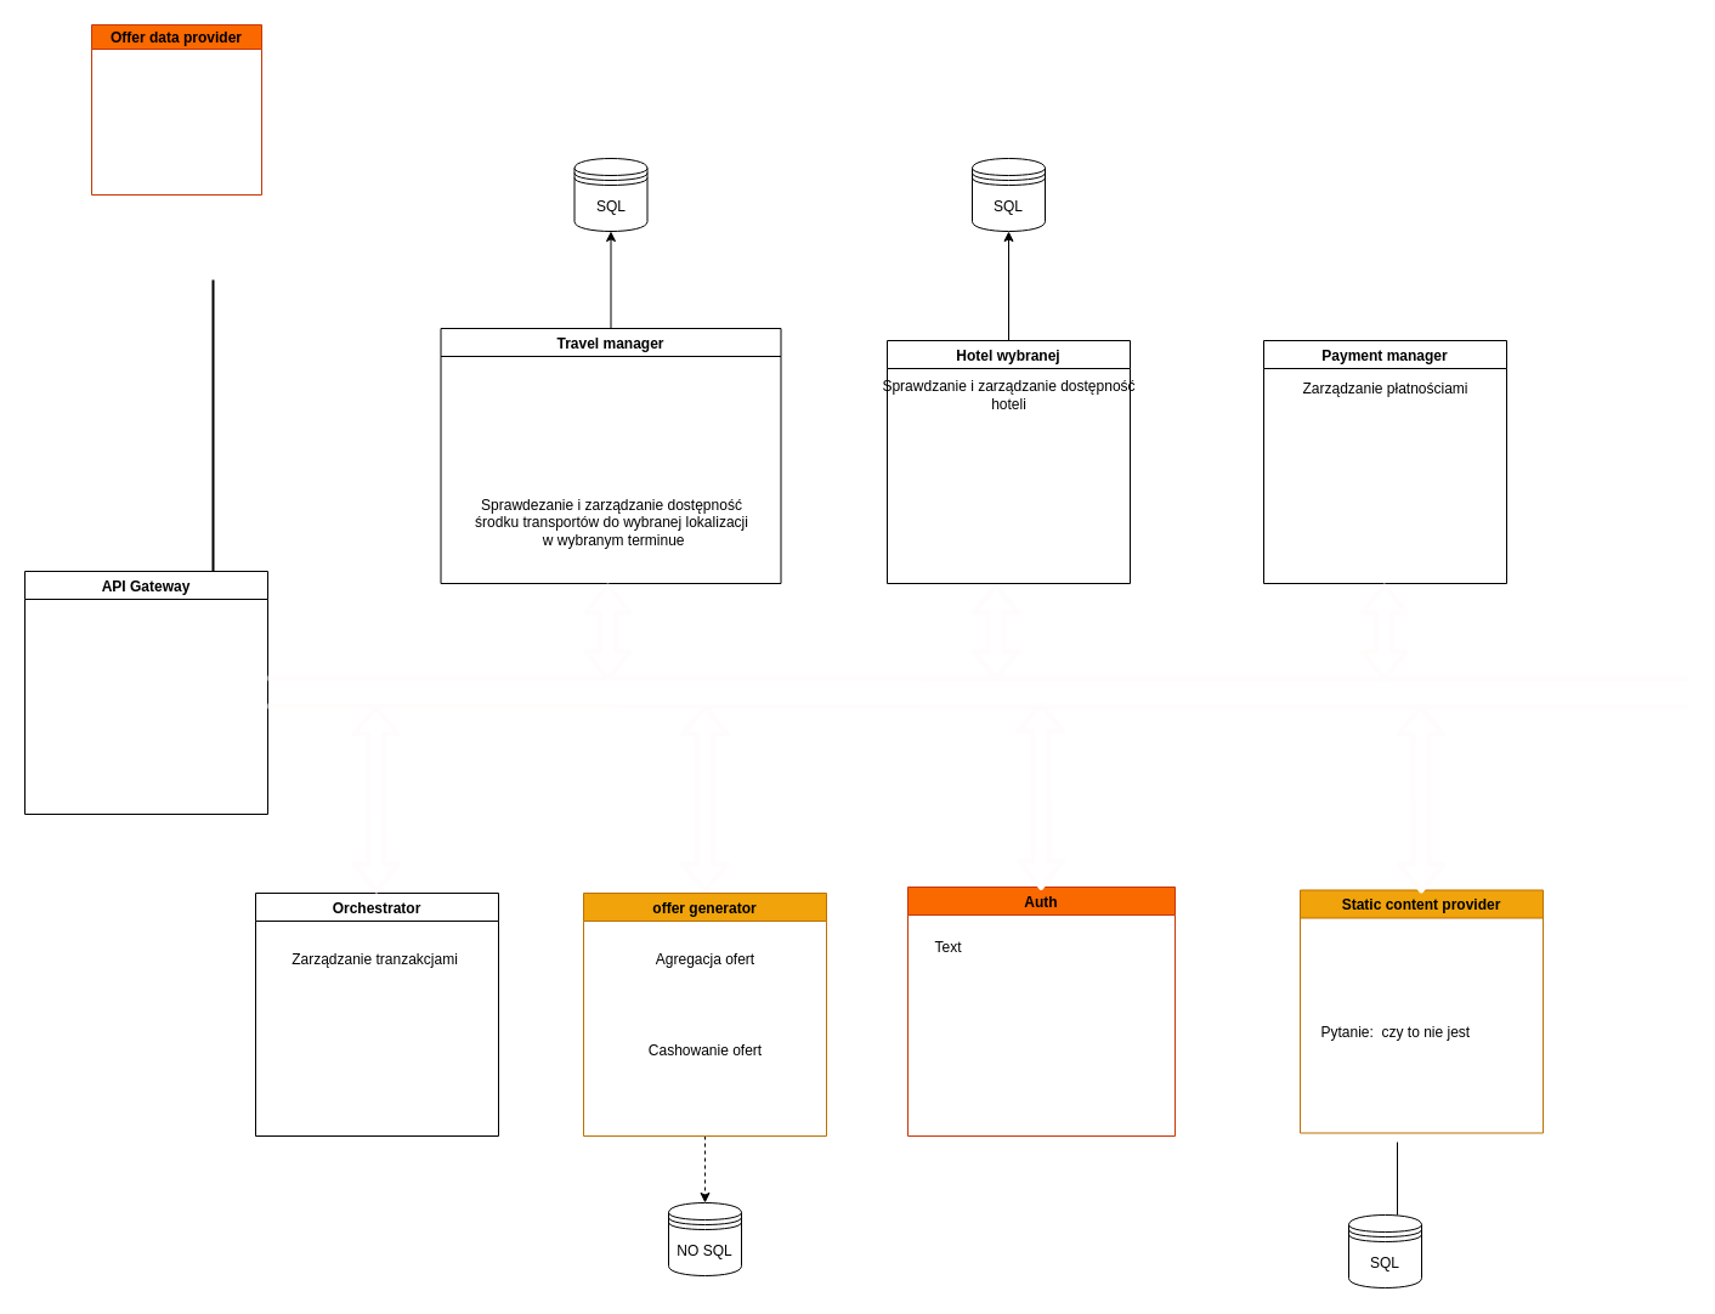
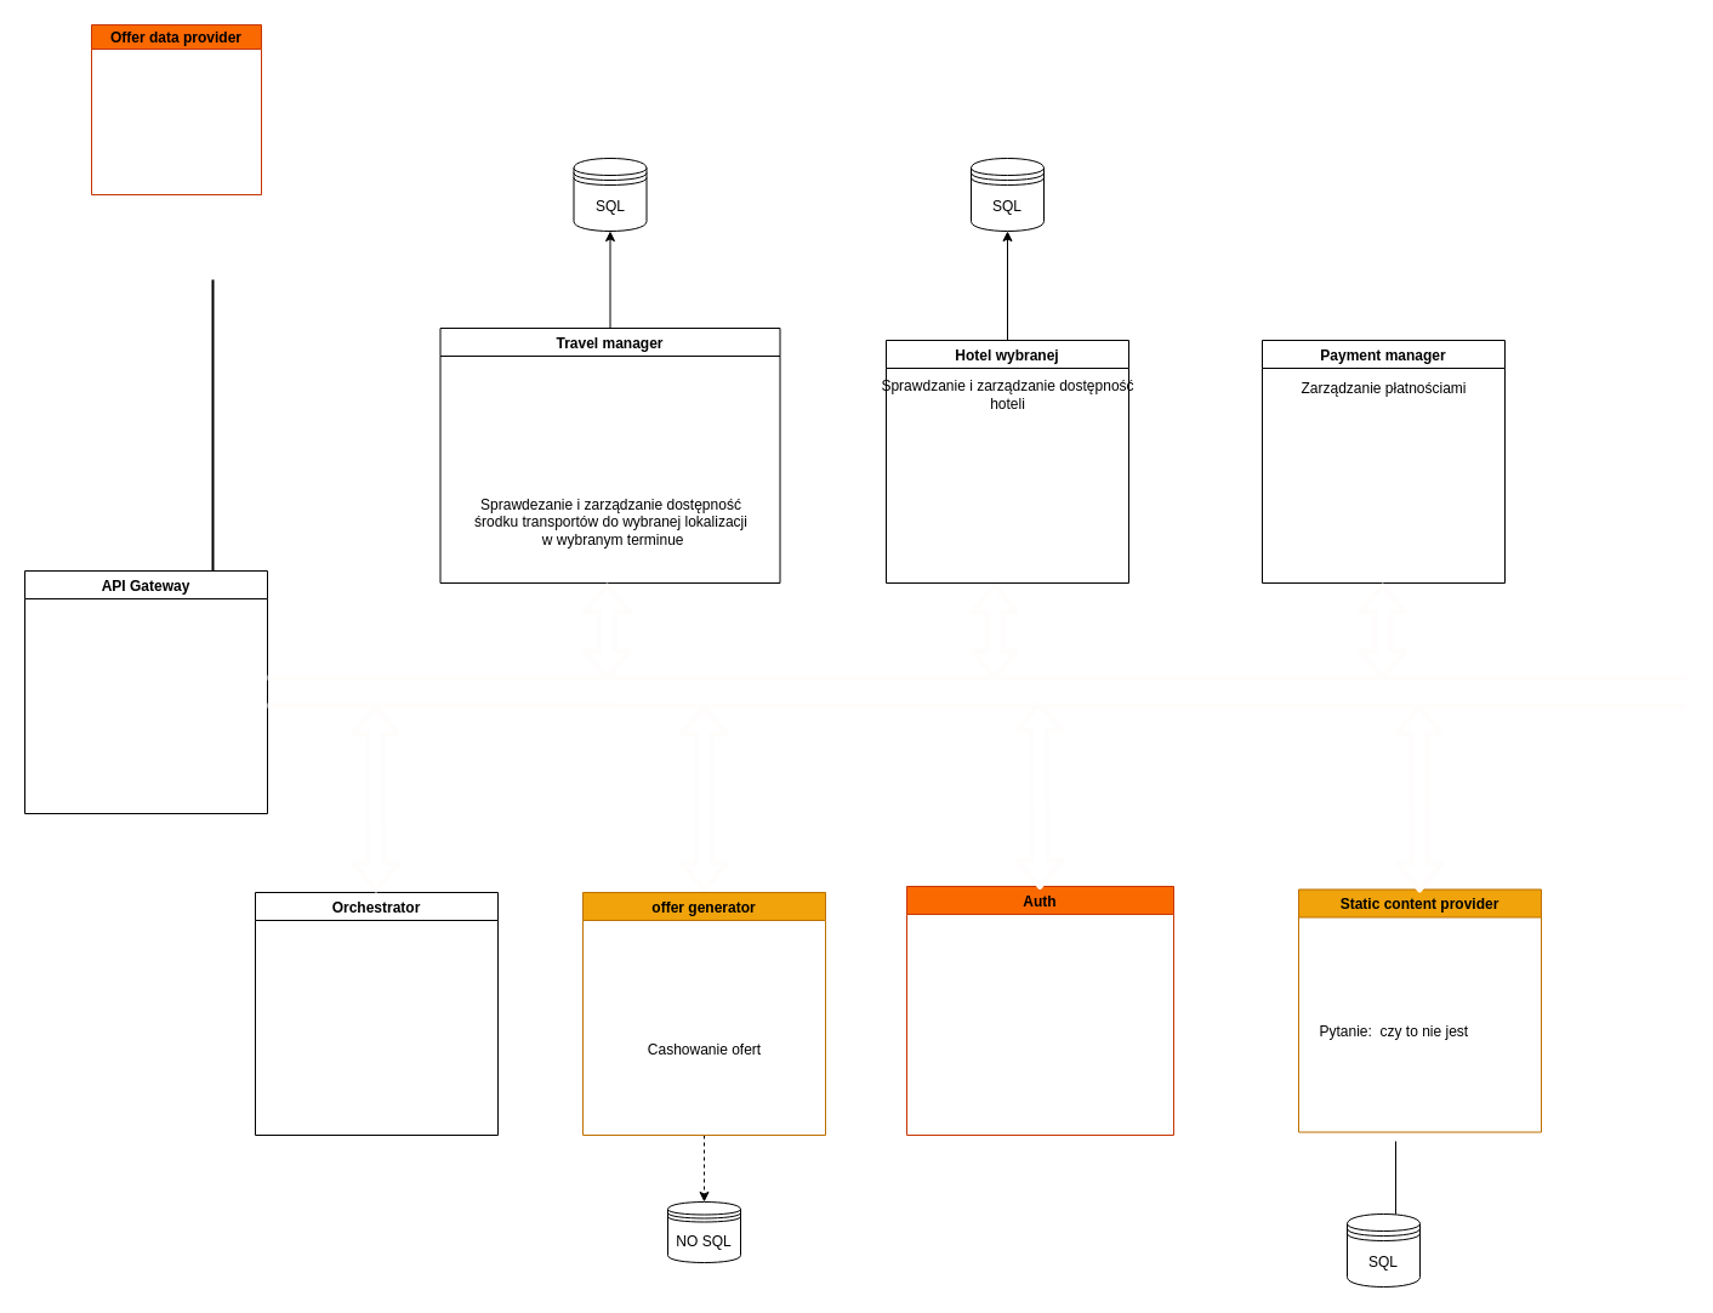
  <mxCell id="0" />
  <mxCell id="1" parent="0" />
  <mxCell id="2" value="API Gateway" style="swimlane;" parent="1" vertex="1"><mxGeometry x="20" y="470" width="200" height="200" as="geometry"><mxRectangle x="10" y="80" width="110" height="23" as="alternateBounds" /></mxGeometry></mxCell>
  <mxCell id="3" value="SQL" style="shape=datastore;whiteSpace=wrap;html=1;" parent="1" vertex="1"><mxGeometry x="472.5" y="130" width="60" height="60" as="geometry" /></mxCell>
  <mxCell id="4" value="Offer data provider" style="swimlane;startSize=20;fillColor=#fa6800;fontColor=#000000;strokeColor=#C73500;" parent="1" vertex="1"><mxGeometry x="75" y="20" width="140" height="140" as="geometry" /></mxCell>
  <mxCell id="5" value="SQL" style="shape=datastore;whiteSpace=wrap;html=1;" parent="1" vertex="1"><mxGeometry x="800" y="130" width="60" height="60" as="geometry" /></mxCell>
  <mxCell id="6" value="Orchestrator" style="swimlane;" parent="1" vertex="1"><mxGeometry x="210" y="735" width="200" height="200" as="geometry" /></mxCell>
- <mxCell id="7" value="Zarządzanie tranzakcjami" style="text;html=1;align=center;verticalAlign=middle;resizable=0;points=[];autosize=1;strokeColor=none;fillColor=none;" parent="6" vertex="1"><mxGeometry x="22.5" y="45" width="150" height="20" as="geometry" /></mxCell>
  <mxCell id="8" style="edgeStyle=none;html=1;exitX=0.5;exitY=0;exitDx=0;exitDy=0;entryX=0.5;entryY=1;entryDx=0;entryDy=0;" parent="1" source="32" target="5" edge="1"><mxGeometry relative="1" as="geometry" /></mxCell>
  <mxCell id="9" value="Auth" style="swimlane;fillColor=#fa6800;fontColor=#000000;strokeColor=#C73500;" parent="1" vertex="1"><mxGeometry x="747" y="730" width="220" height="205" as="geometry" /></mxCell>
- <mxCell id="10" value="Text" style="text;html=1;align=center;verticalAlign=middle;resizable=0;points=[];autosize=1;strokeColor=none;fillColor=none;" parent="9" vertex="1"><mxGeometry x="13" y="40" width="40" height="20" as="geometry" /></mxCell>
  <mxCell id="11" value="" style="shape=flexArrow;endArrow=classic;startArrow=classic;html=1;strokeColor=#FFFCFC;strokeWidth=4;entryX=0.5;entryY=1;entryDx=0;entryDy=0;" parent="1" edge="1"><mxGeometry width="100" height="100" relative="1" as="geometry"><mxPoint x="819.41" y="560" as="sourcePoint" /><mxPoint x="819.41" y="480" as="targetPoint" /></mxGeometry></mxCell>
  <mxCell id="12" value="" style="shape=flexArrow;endArrow=classic;startArrow=classic;html=1;strokeColor=#FFFCFC;strokeWidth=4;" parent="1" edge="1"><mxGeometry width="100" height="100" relative="1" as="geometry"><mxPoint x="309.41" y="735" as="sourcePoint" /><mxPoint x="309" y="580" as="targetPoint" /></mxGeometry></mxCell>
  <mxCell id="13" value="" style="shape=flexArrow;endArrow=classic;startArrow=classic;html=1;strokeColor=#FFFCFC;strokeWidth=4;exitX=0.5;exitY=0;exitDx=0;exitDy=0;" parent="1" source="16" edge="1"><mxGeometry width="100" height="100" relative="1" as="geometry"><mxPoint x="542.5" y="600" as="sourcePoint" /><mxPoint x="580" y="580" as="targetPoint" /></mxGeometry></mxCell>
  <mxCell id="14" value="" style="shape=flexArrow;endArrow=classic;startArrow=classic;html=1;strokeColor=#FFFCFC;strokeWidth=4;" parent="1" edge="1"><mxGeometry width="100" height="100" relative="1" as="geometry"><mxPoint x="856.7" y="732.5" as="sourcePoint" /><mxPoint x="856.29" y="577.5" as="targetPoint" /></mxGeometry></mxCell>
  <mxCell id="15" style="edgeStyle=none;html=1;exitX=0.5;exitY=1;exitDx=0;exitDy=0;entryX=0.5;entryY=0;entryDx=0;entryDy=0;dashed=1;" parent="1" source="16" target="24" edge="1"><mxGeometry relative="1" as="geometry" /></mxCell>
  <mxCell id="16" value="offer generator" style="swimlane;startSize=23;fillColor=#f0a30a;fontColor=#000000;strokeColor=#BD7000;" parent="1" vertex="1"><mxGeometry x="480" y="735" width="200" height="200" as="geometry" /></mxCell>
  <mxCell id="17" value="Cashowanie ofert" style="text;html=1;align=center;verticalAlign=middle;resizable=0;points=[];autosize=1;strokeColor=none;fillColor=none;" parent="16" vertex="1"><mxGeometry x="45" y="120" width="110" height="20" as="geometry" /></mxCell>
  <mxCell id="18" value="" style="line;strokeWidth=2;direction=south;html=1;" parent="1" vertex="1"><mxGeometry x="170" y="230" width="10" height="240" as="geometry" /></mxCell>
  <mxCell id="19" value="" style="shape=link;html=1;width=20;strokeWidth=4;fillOpacity=100;perimeterSpacing=0;strokeColor=#FFFCFC;fillColor=#FFFCFC;" parent="1" edge="1"><mxGeometry width="100" relative="1" as="geometry"><mxPoint x="220" y="569.41" as="sourcePoint" /><mxPoint x="1390" y="570" as="targetPoint" /></mxGeometry></mxCell>
  <mxCell id="20" value="" style="group" parent="1" connectable="0" vertex="1"><mxGeometry x="362.5" y="260" width="280" height="280" as="geometry" /></mxCell>
  <mxCell id="21" value="Travel manager" style="swimlane;" parent="20" vertex="1"><mxGeometry y="10" width="280" height="210" as="geometry" /></mxCell>
  <mxCell id="22" value="Sprawdezanie i zarządzanie dostępność &lt;br&gt;środku transportów do wybranej lokalizacji&lt;br&gt;&amp;nbsp;w&amp;nbsp;wybranym terminue" style="text;html=1;align=center;verticalAlign=middle;resizable=0;points=[];autosize=1;strokeColor=none;fillColor=none;" parent="21" vertex="1"><mxGeometry x="20.0" y="135" width="240" height="50" as="geometry" /></mxCell>
  <mxCell id="23" value="" style="shape=flexArrow;endArrow=classic;startArrow=classic;html=1;strokeColor=#FFFCFC;strokeWidth=4;entryX=0.5;entryY=1;entryDx=0;entryDy=0;" parent="20" edge="1"><mxGeometry width="100" height="100" relative="1" as="geometry"><mxPoint x="137.5" y="300" as="sourcePoint" /><mxPoint x="137.5" y="220" as="targetPoint" /></mxGeometry></mxCell>
- <mxCell id="24" value="NO SQL" style="shape=datastore;whiteSpace=wrap;html=1;" parent="1" vertex="1"><mxGeometry x="550" y="990" width="60" height="60" as="geometry" /></mxCell>
+ <mxCell id="24" value="NO SQL" style="shape=datastore;whiteSpace=wrap;html=1;" parent="1" vertex="1"><mxGeometry x="550" y="990" width="60" height="50" as="geometry" /></mxCell>
  <mxCell id="25" value="Payment manager" style="swimlane;" parent="1" vertex="1"><mxGeometry x="1040" y="280" width="200" height="200" as="geometry" /></mxCell>
  <mxCell id="26" value="Zarządzanie płatnościami" style="text;html=1;align=center;verticalAlign=middle;resizable=0;points=[];autosize=1;strokeColor=none;fillColor=none;" parent="25" vertex="1"><mxGeometry x="25" y="30" width="150" height="20" as="geometry" /></mxCell>
  <mxCell id="27" value="" style="shape=flexArrow;endArrow=classic;startArrow=classic;html=1;strokeColor=#FFFCFC;strokeWidth=4;entryX=0.5;entryY=1;entryDx=0;entryDy=0;" parent="1" edge="1"><mxGeometry width="100" height="100" relative="1" as="geometry"><mxPoint x="1139.29" y="560" as="sourcePoint" /><mxPoint x="1139.29" y="480" as="targetPoint" /></mxGeometry></mxCell>
  <mxCell id="28" style="edgeStyle=none;html=1;exitX=0.5;exitY=0;exitDx=0;exitDy=0;entryX=0.5;entryY=1;entryDx=0;entryDy=0;" parent="1" source="21" target="3" edge="1"><mxGeometry relative="1" as="geometry" /></mxCell>
  <mxCell id="29" value="Static content provider" style="swimlane;fillColor=#f0a30a;fontColor=#000000;strokeColor=#BD7000;" parent="1" vertex="1"><mxGeometry x="1070" y="732.5" width="200" height="200" as="geometry" /></mxCell>
  <mxCell id="30" value="Pytanie:&amp;nbsp; czy to nie jest&amp;nbsp;" style="text;html=1;align=center;verticalAlign=middle;resizable=0;points=[];autosize=1;strokeColor=none;fillColor=none;" parent="29" vertex="1"><mxGeometry x="10" y="107.5" width="140" height="20" as="geometry" /></mxCell>
  <mxCell id="31" value="" style="shape=flexArrow;endArrow=classic;startArrow=classic;html=1;strokeColor=#FFFCFC;strokeWidth=4;" parent="1" edge="1"><mxGeometry width="100" height="100" relative="1" as="geometry"><mxPoint x="1169.7" y="735" as="sourcePoint" /><mxPoint x="1169.29" y="580" as="targetPoint" /></mxGeometry></mxCell>
  <mxCell id="32" value="Hotel wybranej" style="swimlane;" parent="1" vertex="1"><mxGeometry x="730" y="280" width="200" height="200" as="geometry" /></mxCell>
  <mxCell id="33" value="SQL" style="shape=datastore;whiteSpace=wrap;html=1;" parent="1" vertex="1"><mxGeometry x="1110" y="1000" width="60" height="60" as="geometry" /></mxCell>
  <mxCell id="34" value="" style="endArrow=none;html=1;exitX=0.667;exitY=0;exitDx=0;exitDy=0;exitPerimeter=0;" parent="1" source="33" edge="1"><mxGeometry width="50" height="50" relative="1" as="geometry"><mxPoint x="1120" y="990" as="sourcePoint" /><mxPoint x="1150" y="940" as="targetPoint" /></mxGeometry></mxCell>
  <mxCell id="35" value="Sprawdzanie i zarządzanie dostępność&lt;br&gt;hoteli" style="text;html=1;align=center;verticalAlign=middle;resizable=0;points=[];autosize=1;strokeColor=none;fillColor=none;" parent="1" vertex="1"><mxGeometry x="720" y="310" width="220" height="30" as="geometry" /></mxCell>
- <mxCell id="36" value="Agregacja ofert&lt;br&gt;" style="text;html=1;align=center;verticalAlign=middle;resizable=0;points=[];autosize=1;strokeColor=none;fillColor=none;" parent="1" vertex="1"><mxGeometry x="530" y="780" width="100" height="20" as="geometry" /></mxCell>
